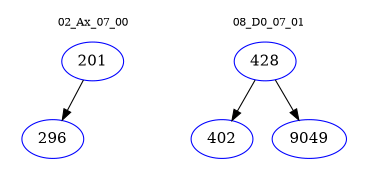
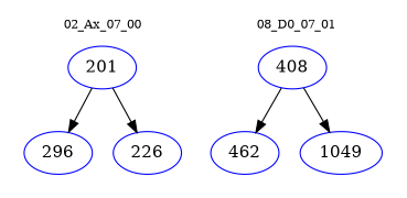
  digraph {
    node [color=blue]
    edge [color=black]
    n1 [label=201]
    n2 [label=296]
-   n4 [label=428]
-   n5 [label=402]
-   n6 [label=9049]
+   n3 [label=226]
+   n4 [label=408]
+   n5 [label=462]
+   n6 [label=1049]
    subgraph cluster_1 {
      color=white
      fontsize=10
      label="02_Ax_07_00"
      n1
      n2
+     n3
    }
    subgraph cluster_2 {
      color=white
      fontsize=10
      label="08_D0_07_01"
      n4
      n5
      n6
    }
    n1 -> n2
+   n1 -> n3
    n4 -> n5
    n4 -> n6
  }
